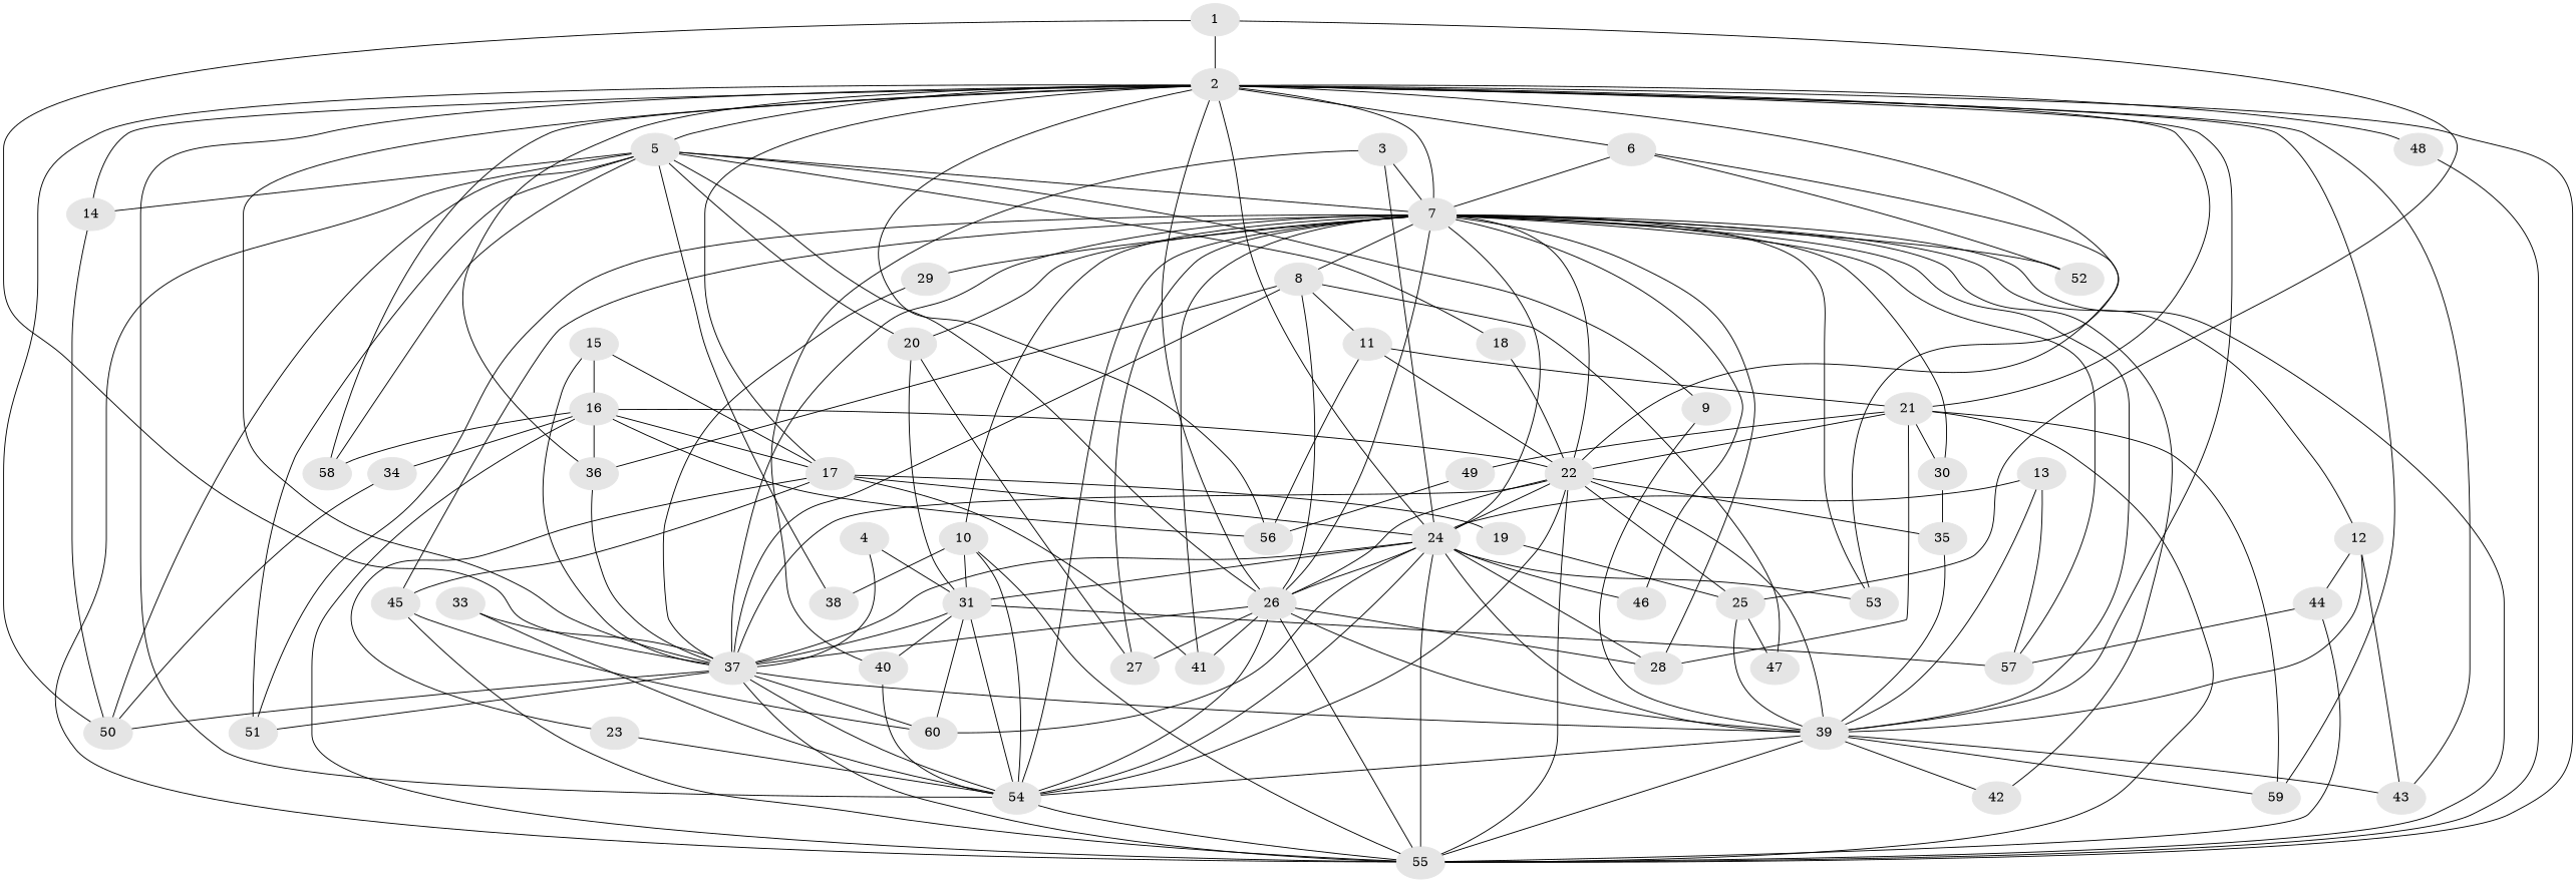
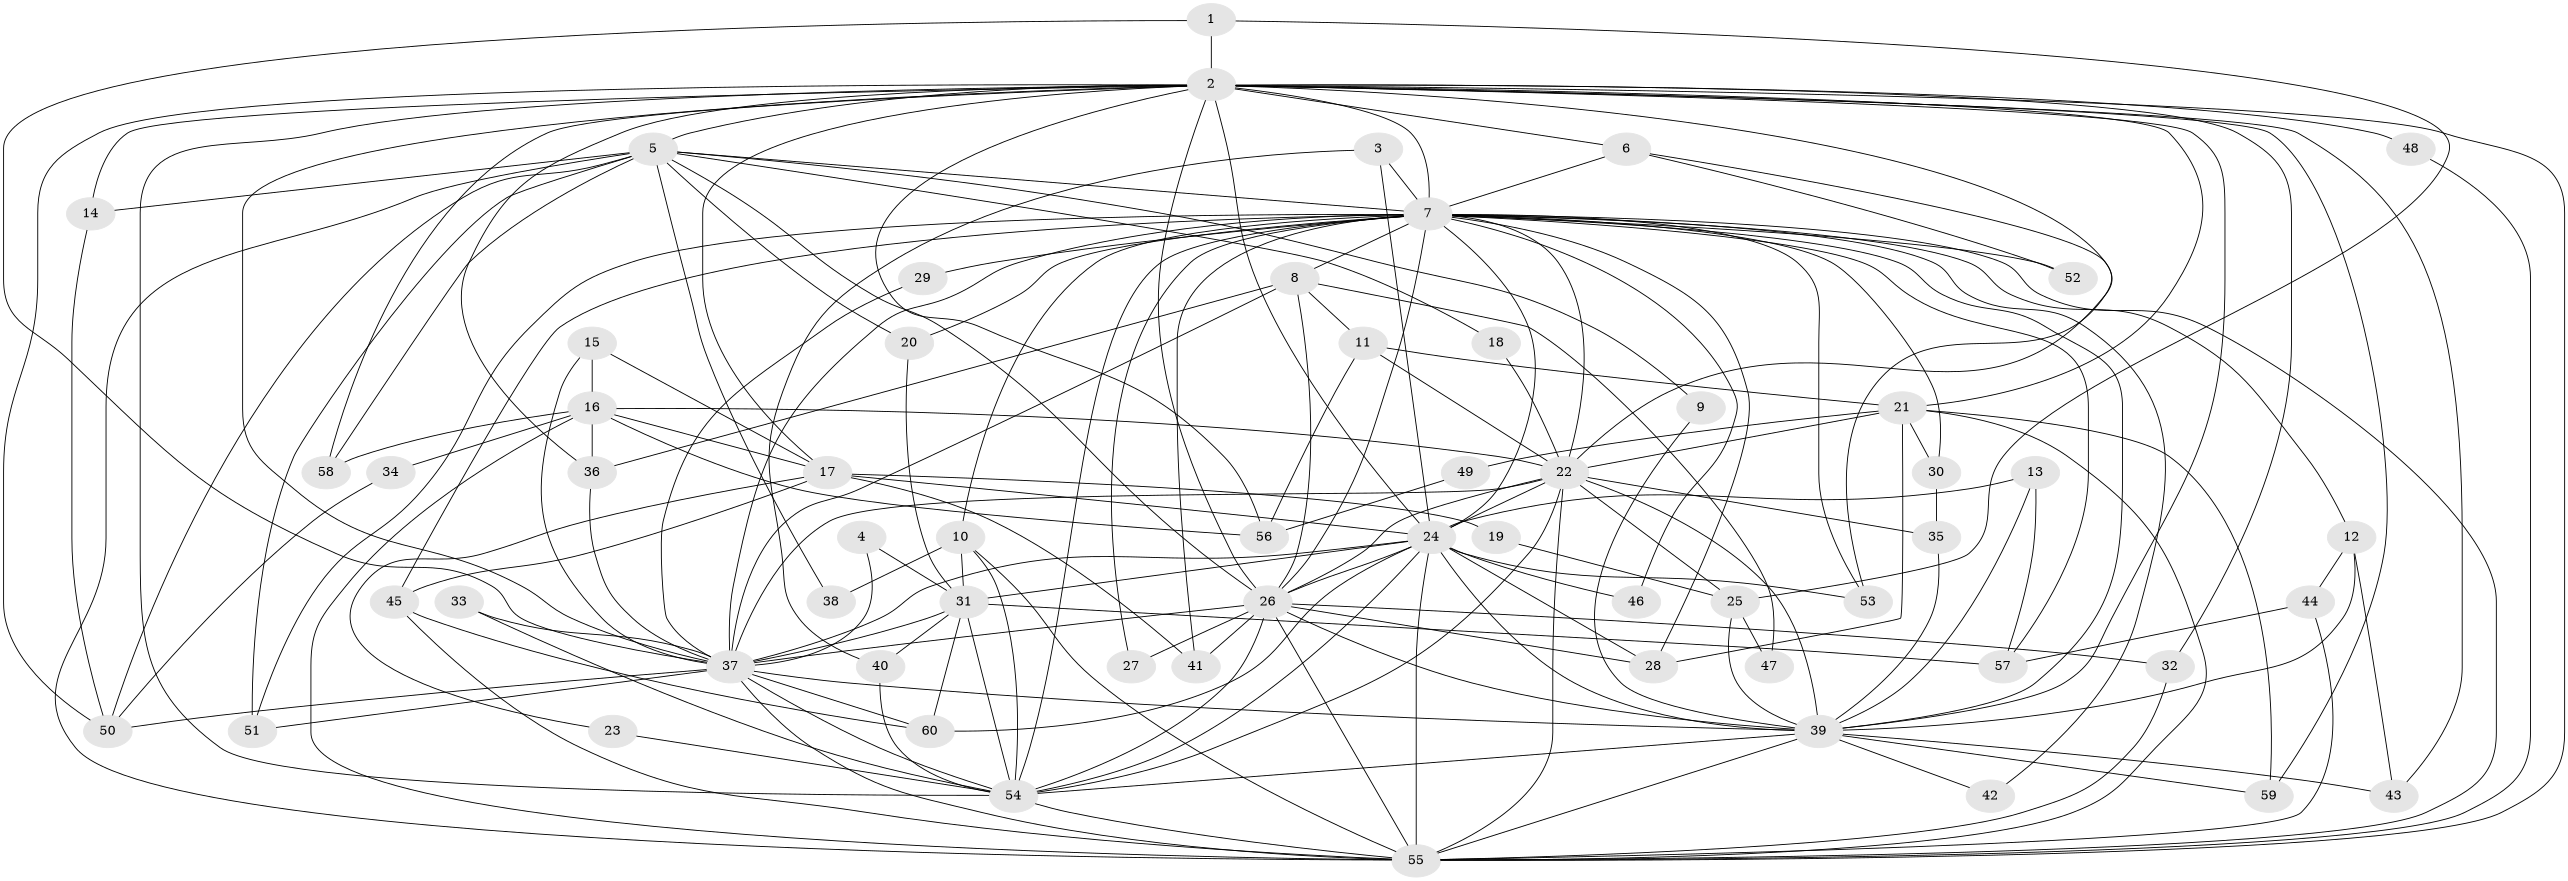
  graph {
    fontname="DejaVu Serif"
    node [color=gray90 fontname="DejaVu Serif" style=filled]
    edge [fontname="DejaVu Serif" weight=1.0]
    1
    2
    25
    37
    5
    6
    7
    14
    17
    21
    22
    24
    26
+   32
    36
    39
    43
    48
    50
    54
    55
    56
    58
    59
    47
    51
    60
    9
    18
    20
    38
    52
    53
    8
    10
    12
    27
    28
    29
    30
    41
    42
    45
    46
    57
    19
    23
    49
    35
    31
    3
    40
    4
    11
    44
    13
    34
    15
    16
    33
    1 -- 2
    1 -- 25
    1 -- 37
    2 -- 37 [weight=4.0]
    2 -- 5
    2 -- 6
    2 -- 7
    2 -- 14
    2 -- 17
    2 -- 21
    2 -- 22
    2 -- 24
    2 -- 26
+   2 -- 32
    2 -- 36
    2 -- 39
    2 -- 43
    2 -- 48 [weight=2.0]
    2 -- 50
    2 -- 54 [weight=2.0]
    2 -- 55 [weight=2.0]
    2 -- 56
    2 -- 58
    2 -- 59
    25 -- 39
    25 -- 47
    37 -- 39
    37 -- 50
    37 -- 54
    37 -- 55 [weight=2.0]
    37 -- 51
    37 -- 60
    5 -- 7
    5 -- 14
    5 -- 26
    5 -- 50
    5 -- 55
    5 -- 58
    5 -- 51 [weight=2.0]
    5 -- 9
    5 -- 18
    5 -- 20
    5 -- 38
    6 -- 7
    6 -- 52
    6 -- 53
    7 -- 37
    7 -- 22
    7 -- 24
    7 -- 26 [weight=2.0]
    7 -- 39
    7 -- 54
    7 -- 55 [weight=2.0]
    7 -- 51
    7 -- 20
    7 -- 52 [weight=2.0]
    7 -- 53
    7 -- 8
    7 -- 10
    7 -- 12
    7 -- 27 [weight=2.0]
    7 -- 28
    7 -- 29 [weight=2.0]
    7 -- 30
    7 -- 41
    7 -- 42
    7 -- 45
    7 -- 46
    7 -- 57
    14 -- 50
    17 -- 24
    17 -- 41
    17 -- 45
    17 -- 19
    17 -- 23
    21 -- 22
    21 -- 55 [weight=2.0]
    21 -- 59
    21 -- 28
    21 -- 30
    21 -- 49
    22 -- 25
    22 -- 37 [weight=2.0]
    22 -- 24 [weight=2.0]
    22 -- 26
    22 -- 39 [weight=2.0]
    22 -- 54
    22 -- 55 [weight=2.0]
    22 -- 35
    24 -- 37 [weight=2.0]
    24 -- 26
    24 -- 39
    24 -- 54
    24 -- 55 [weight=3.0]
    24 -- 60
    24 -- 53
    24 -- 28
    24 -- 46
    24 -- 31
    26 -- 37
+   26 -- 32
    26 -- 39
    26 -- 54
    26 -- 55 [weight=2.0]
    26 -- 27
    26 -- 28
    26 -- 41
+   32 -- 55
    36 -- 37
    39 -- 43
    39 -- 54
    39 -- 55 [weight=3.0]
    39 -- 59
    39 -- 42
    48 -- 55
    54 -- 55 [weight=3.0]
    9 -- 39
    18 -- 22
-   20 -- 27
    20 -- 31
    8 -- 37
    8 -- 26
    8 -- 36
    8 -- 47
    8 -- 11
    10 -- 54 [weight=2.0]
    10 -- 55
    10 -- 38
    10 -- 31
    12 -- 39
    12 -- 43
    12 -- 44
    29 -- 37
    30 -- 35
    45 -- 55
    45 -- 60
    19 -- 25
    23 -- 54
    49 -- 56
    35 -- 39
    31 -- 37 [weight=2.0]
    31 -- 54
    31 -- 60
    31 -- 57
    31 -- 40
    3 -- 7
    3 -- 24
    3 -- 40
    40 -- 54
    4 -- 37
    4 -- 31
    11 -- 21
    11 -- 22
    11 -- 56
    44 -- 55
    44 -- 57
    13 -- 24
    13 -- 39
    13 -- 57
    34 -- 50
    15 -- 37
    15 -- 17
    15 -- 16
    16 -- 17
    16 -- 22
    16 -- 36
    16 -- 55 [weight=2.0]
    16 -- 56
    16 -- 58
    16 -- 34
    33 -- 37
    33 -- 54
  }
